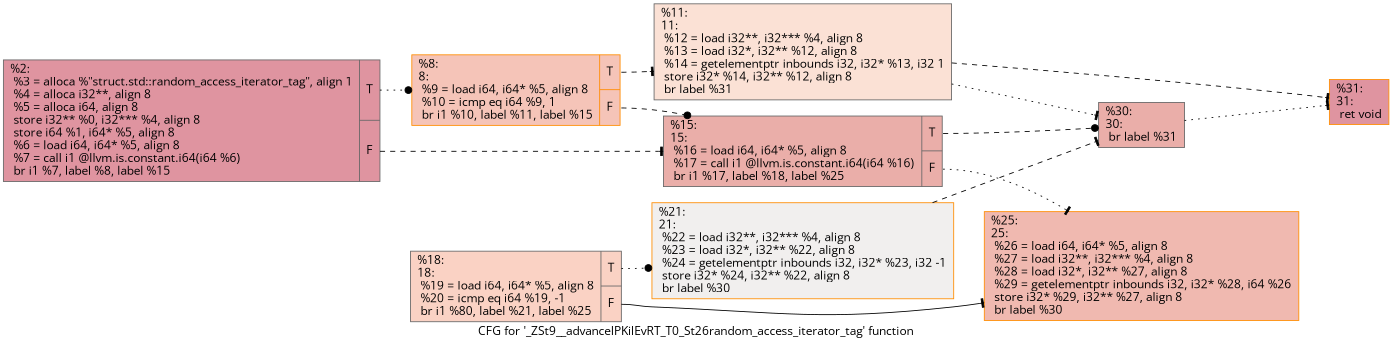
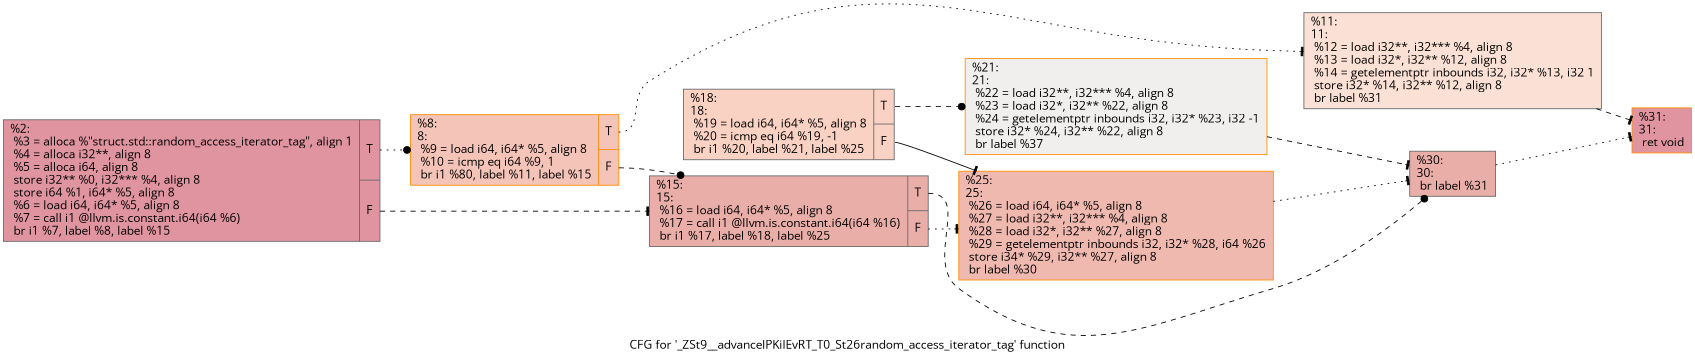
  digraph {
    fontname="Open Sans"
    label="CFG for '_ZSt9__advanceIPKilEvRT_T0_St26random_access_iterator_tag' function"
    rankdir=LR
    node [color=gray40 fillcolor="#b70d2870" fontname="Open Sans" shape=record style=filled]
    edge [arrowhead=tee fontname="Open Sans" style=dashed]
    n1 [label="{%2:\l  %3 = alloca %\"struct.std::random_access_iterator_tag\", align 1\l  %4 = alloca i32**, align 8\l  %5 = alloca i64, align 8\l  store i32** %0, i32*** %4, align 8\l  store i64 %1, i64* %5, align 8\l  %6 = load i64, i64* %5, align 8\l  %7 = call i1 @llvm.is.constant.i64(i64 %6)\l  br i1 %7, label %8, label %15\l|{<s0>T|<s1>F}}"]
-   n2 [color=darkorange fillcolor="#e97a5f70" label="{%8:\l8:                                                \l  %9 = load i64, i64* %5, align 8\l  %10 = icmp eq i64 %9, 1\l  br i1 %10, label %11, label %15\l|{<s0>T|<s1>F}}"]
+   n2 [color=darkorange fillcolor="#e97a5f70" label="{%8:\l8:                                                \l  %9 = load i64, i64* %5, align 8\l  %10 = icmp eq i64 %9, 1\l  br i1 %80, label %11, label %15\l|{<s0>T|<s1>F}}"]
    n3 [fillcolor="#d0473d70" label="{%15:\l15:                                               \l  %16 = load i64, i64* %5, align 8\l  %17 = call i1 @llvm.is.constant.i64(i64 %16)\l  br i1 %17, label %18, label %25\l|{<s0>T|<s1>F}}"]
    n4 [fillcolor="#f7bca170" label="{%11:\l11:                                               \l  %12 = load i32**, i32*** %4, align 8\l  %13 = load i32*, i32** %12, align 8\l  %14 = getelementptr inbounds i32, i32* %13, i32 1\l  store i32* %14, i32** %12, align 8\l  br label %31\l}"]
-   n5 [color=darkorange fillcolor="#de614d70" label="{%25:\l25:                                               \l  %26 = load i64, i64* %5, align 8\l  %27 = load i32**, i32*** %4, align 8\l  %28 = load i32*, i32** %27, align 8\l  %29 = getelementptr inbounds i32, i32* %28, i64 %26\l  store i32* %29, i32** %27, align 8\l  br label %30\l}"]
+   n5 [color=darkorange fillcolor="#de614d70" label="{%25:\l25:                                               \l  %26 = load i64, i64* %5, align 8\l  %27 = load i32**, i32*** %4, align 8\l  %28 = load i32*, i32** %27, align 8\l  %29 = getelementptr inbounds i32, i32* %28, i64 %26\l  store i34* %29, i32** %27, align 8\l  br label %30\l}"]
    n6 [fillcolor="#d0473d70" label="{%30:\l30:                                               \l  br label %31\l}"]
    n7 [color=darkorange label="{%31:\l31:                                               \l  ret void\l}"]
-   n8 [fillcolor="#f4987a70" label="{%18:\l18:                                               \l  %19 = load i64, i64* %5, align 8\l  %20 = icmp eq i64 %19, -1\l  br i1 %80, label %21, label %25\l|{<s0>T|<s1>F}}"]
-   n9 [color=darkorange fillcolor="#e0dbd870" label="{%21:\l21:                                               \l  %22 = load i32**, i32*** %4, align 8\l  %23 = load i32*, i32** %22, align 8\l  %24 = getelementptr inbounds i32, i32* %23, i32 -1\l  store i32* %24, i32** %22, align 8\l  br label %30\l}"]
+   n8 [fillcolor="#f4987a70" label="{%18:\l18:                                               \l  %19 = load i64, i64* %5, align 8\l  %20 = icmp eq i64 %19, -1\l  br i1 %20, label %21, label %25\l|{<s0>T|<s1>F}}"]
+   n9 [color=darkorange fillcolor="#e0dbd870" label="{%21:\l21:                                               \l  %22 = load i32**, i32*** %4, align 8\l  %23 = load i32*, i32** %22, align 8\l  %24 = getelementptr inbounds i32, i32* %23, i32 -1\l  store i32* %24, i32** %22, align 8\l  br label %37\l}"]
    n1 -> n2 [arrowhead=dot style=dotted tailport=s0]
    n1 -> n3 [tailport=s1]
    n2 -> n3 [arrowhead=dot tailport=s1]
-   n2 -> n4 [tailport=s0]
+   n2 -> n4 [style=dotted tailport=s0]
    n3 -> n5 [style=dotted tailport=s1]
    n3 -> n6 [arrowhead=dot tailport=s0]
    n4 -> n7
-   n4 -> n6 [style=dotted]
+   n5 -> n6 [style=dotted]
    n6 -> n7 [style=dotted]
    n8 -> n5 [style=solid tailport=s1]
-   n8 -> n9 [arrowhead=dot style=dotted tailport=s0]
+   n8 -> n9 [arrowhead=dot tailport=s0]
    n9 -> n6
  }
